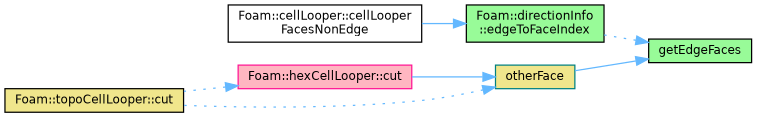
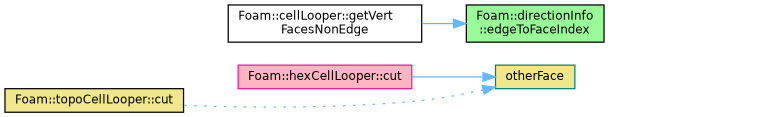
  digraph {
    rankdir=RL
    node [color=black fillcolor=palegreen fontname=Helvetica fontsize=10 shape=box style=filled]
    edge [color=steelblue1 dir=back fontname=Helvetica fontsize=10 labelfontname=Helvetica labelfontsize=10 style=dotted]
-   n1 [fontcolor=black height=0.2 label=getEdgeFaces width=0.4]
    n2 [height=0.2 label="Foam::directionInfo\l::edgeToFaceIndex" width=0.4]
    n3 [color=teal fillcolor=khaki height=0.2 label=otherFace width=0.4]
    n4 [color=deeppink fillcolor=lightpink height=0.2 label="Foam::hexCellLooper::cut" width=0.4]
    n5 [fillcolor=khaki height=0.2 label="Foam::topoCellLooper::cut" width=0.4]
-   n6 [fillcolor=white height=0.2 label="Foam::cellLooper::cellLooper\lFacesNonEdge" width=0.4]
-   n1 -> n2
-   n1 -> n3 [style=solid]
+   n6 [fillcolor=white height=0.2 label="Foam::cellLooper::getVert\lFacesNonEdge" width=0.4]
    n2 -> n6 [style=solid]
    n3 -> n4 [style=solid]
    n3 -> n5
-   n4 -> n5
  }
